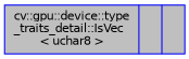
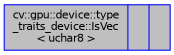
  digraph {
    rankdir=LR
-   n1 [color=blue fillcolor=grey75 fontcolor=black fontname=Helvetica fontsize=10 height=0.2 label="{cv::gpu::device::type\l_traits_detail::IsVec\l\< uchar8 \>\n||}" shape=record style=filled width=0.4]
+   n1 [color=blue fillcolor=grey75 fontcolor=black fontname=Helvetica fontsize=10 height=0.2 label="{cv::gpu::device::type\l_traits_device::IsVec\l\< uchar8 \>\n||}" shape=record style=filled width=0.4]
  }
